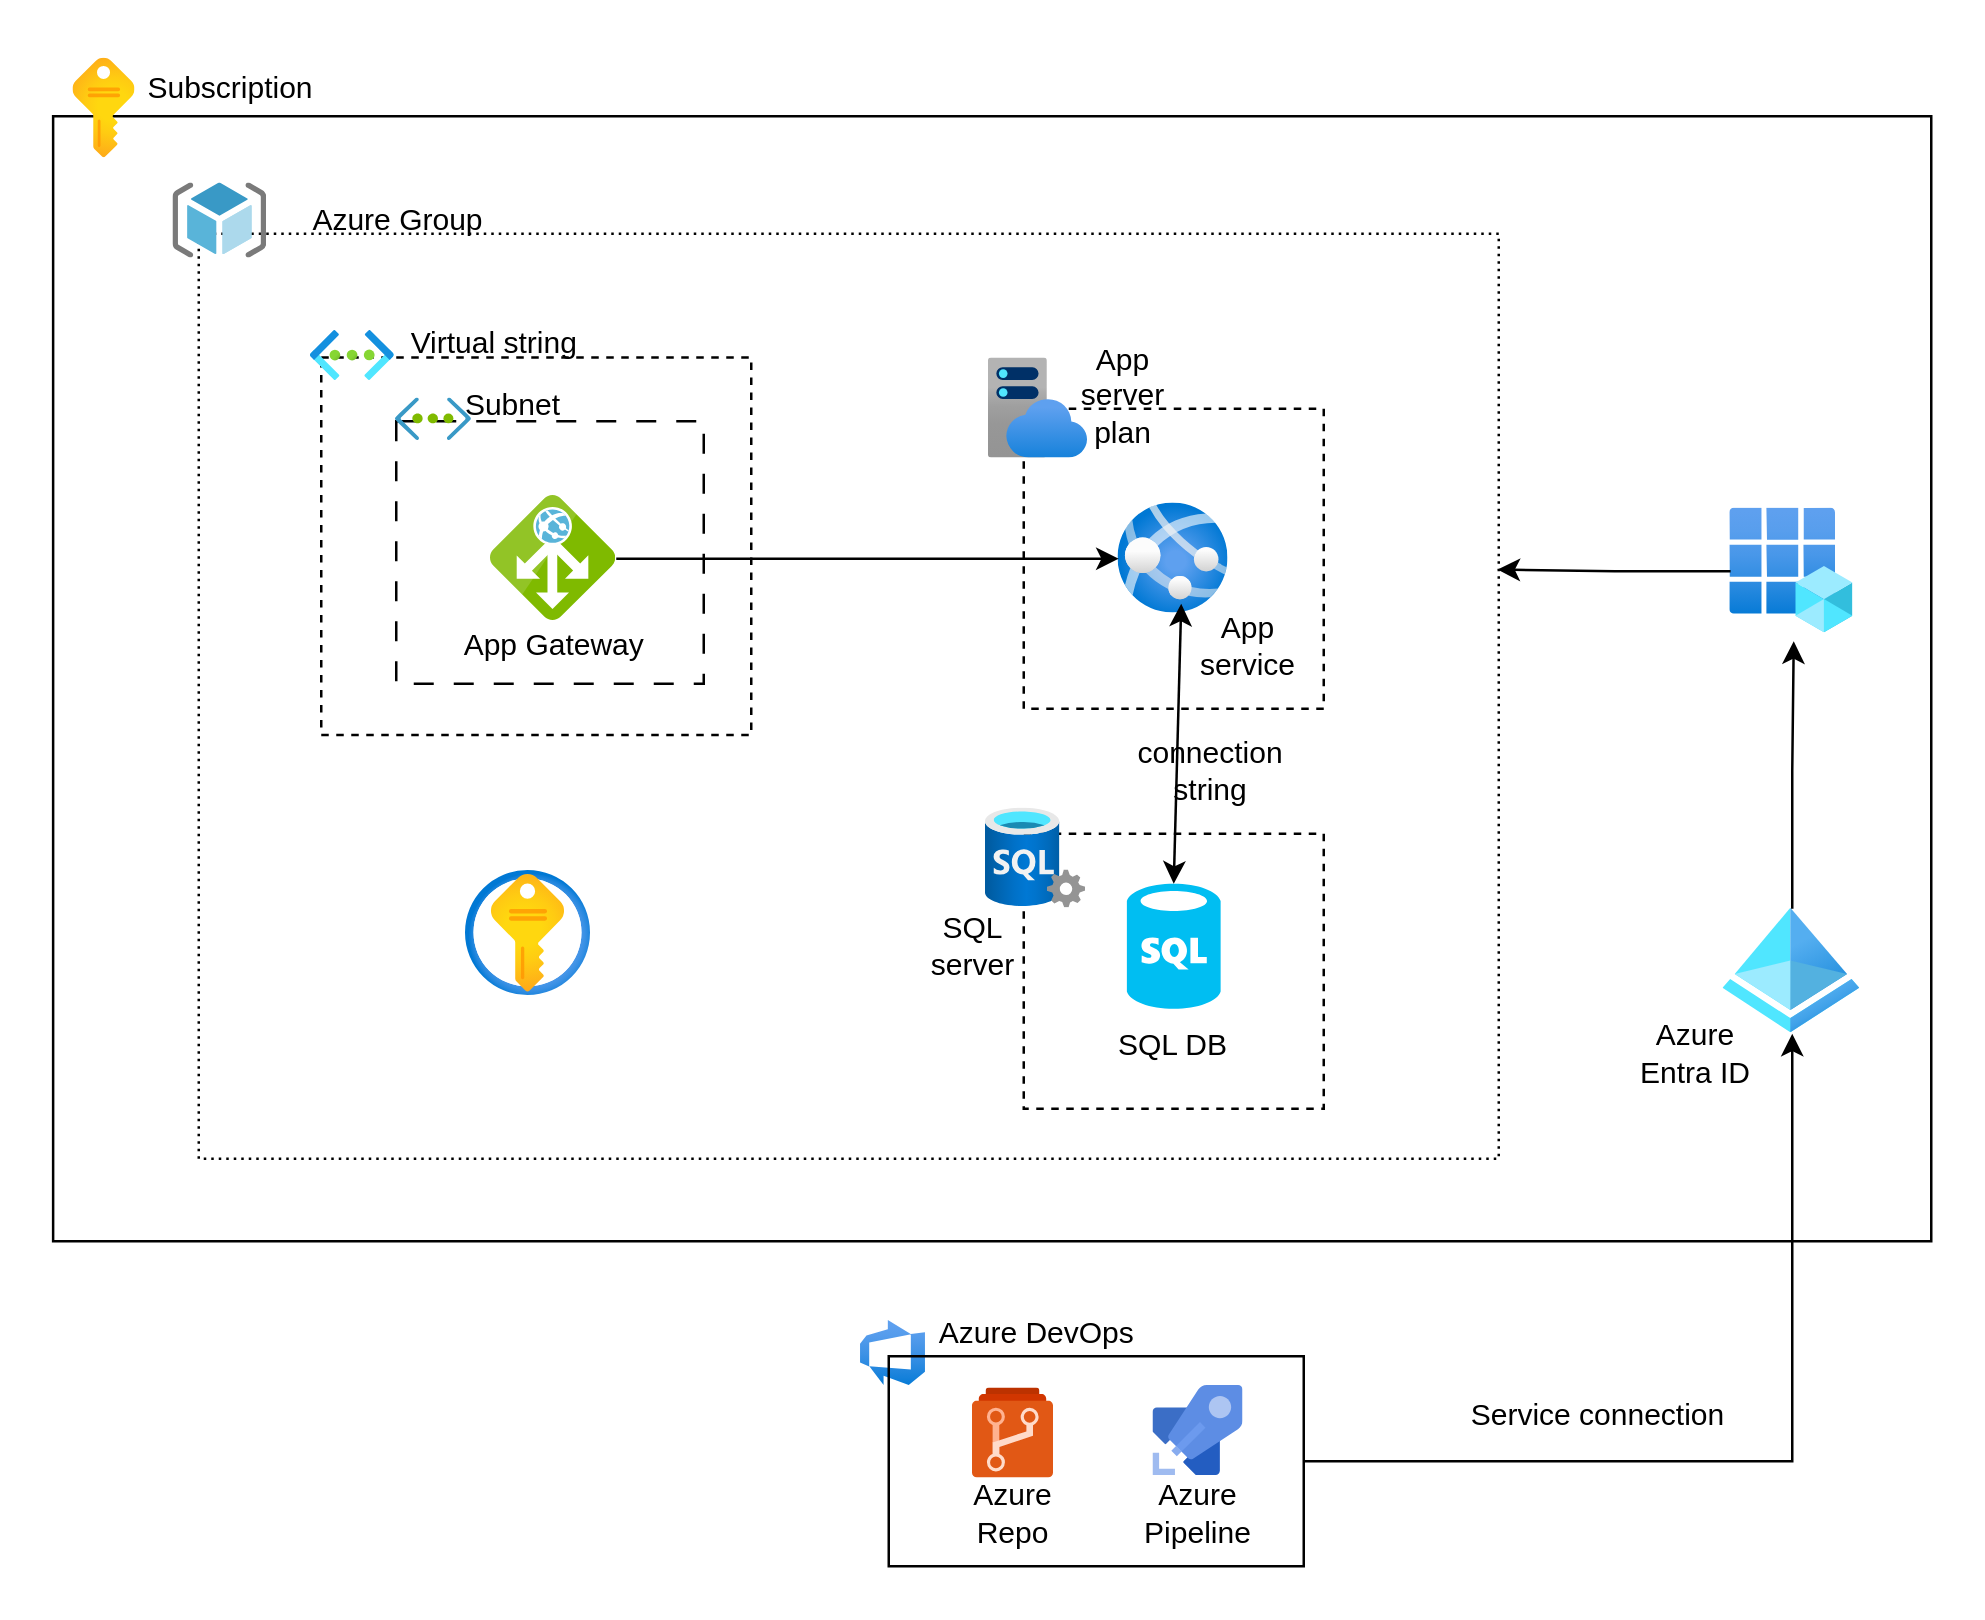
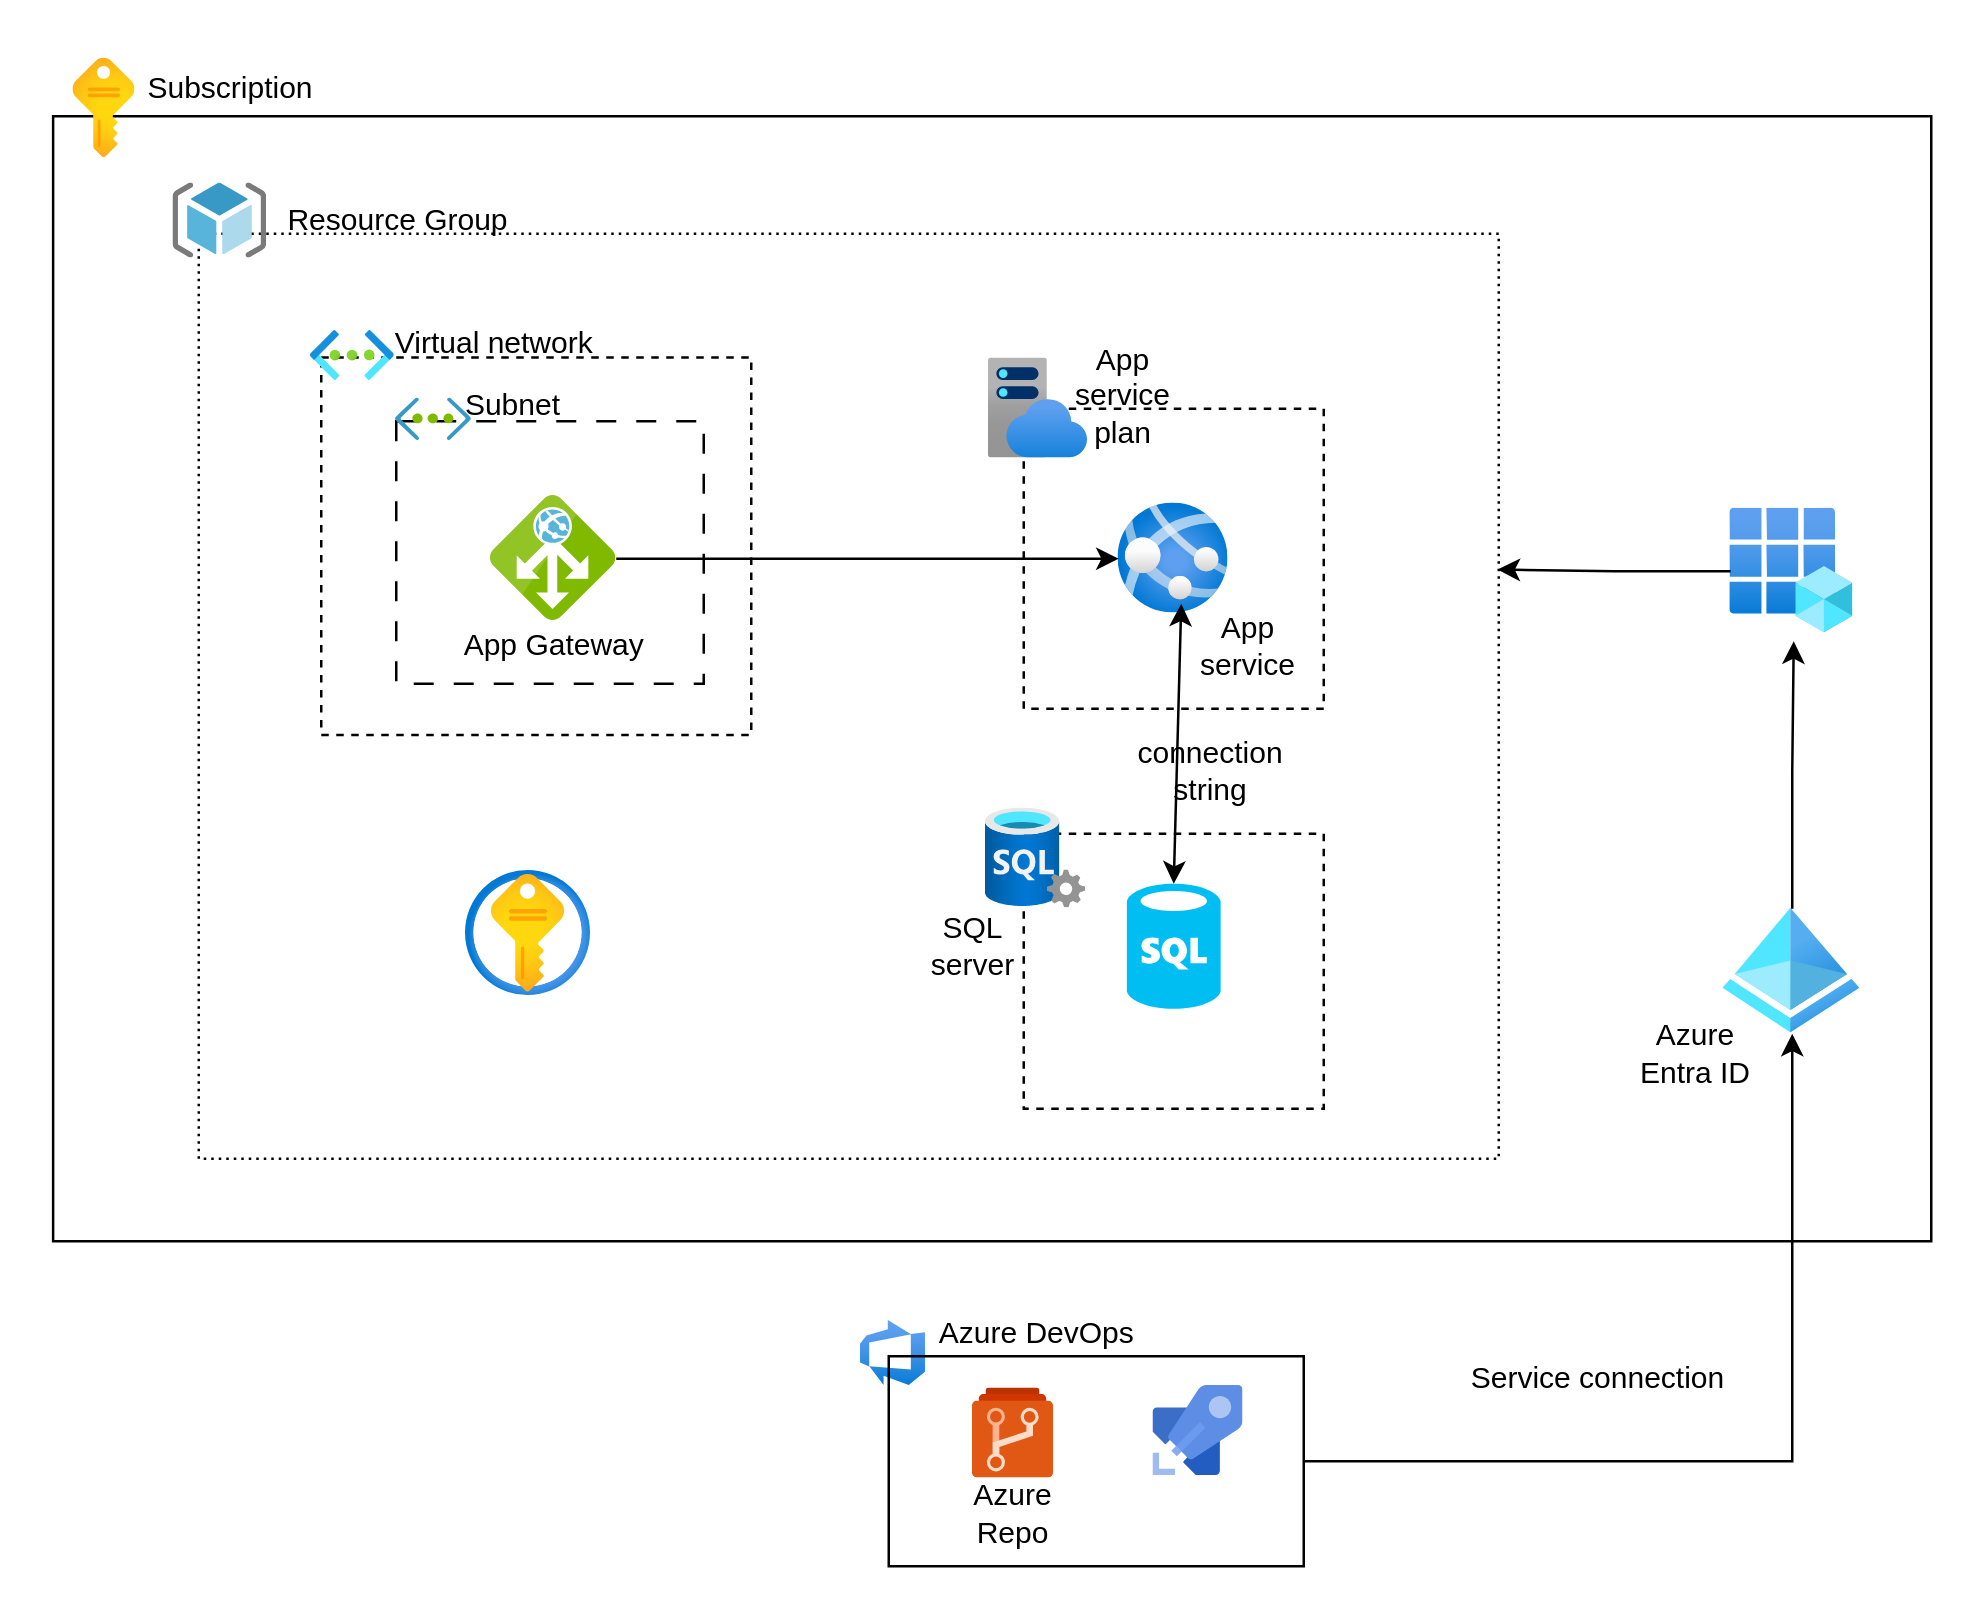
  <mxCell id="0" />
  <mxCell id="1" parent="0" />
  <mxCell id="2" value="" style="image;aspect=fixed;html=1;points=[];align=center;fontSize=12;image=img/lib/azure2/devops/Azure_DevOps.svg;" vertex="1" parent="1"><mxGeometry x="344" y="528" width="26" height="26" as="geometry" /></mxCell>
  <mxCell id="3" value="" style="image;aspect=fixed;html=1;points=[];align=center;fontSize=12;image=img/lib/azure2/identity/App_Registrations.svg;" vertex="1" parent="1"><mxGeometry x="691.74" y="203" width="49.22" height="50" as="geometry" /></mxCell>
  <mxCell id="4" value="" style="image;aspect=fixed;html=1;points=[];align=center;fontSize=12;image=img/lib/azure2/identity/Azure_Active_Directory.svg;" vertex="1" parent="1"><mxGeometry x="689" y="363" width="54.69" height="50" as="geometry" /></mxCell>
  <mxCell id="5" style="edgeStyle=orthogonalEdgeStyle;rounded=0;orthogonalLoop=1;jettySize=auto;html=1;entryX=0.513;entryY=1.06;entryDx=0;entryDy=0;entryPerimeter=0;" edge="1" parent="1" source="4" target="3"><mxGeometry relative="1" as="geometry" /></mxCell>
  <mxCell id="6" value="Azure DevOps" style="text;html=1;align=center;verticalAlign=middle;whiteSpace=wrap;rounded=0;" vertex="1" parent="1"><mxGeometry x="357.5" y="514.5" width="113" height="36" as="geometry" /></mxCell>
- <mxCell id="7" value="Service connection&lt;div&gt;&lt;br&gt;&lt;/div&gt;" style="text;html=1;align=center;verticalAlign=middle;whiteSpace=wrap;rounded=0;" vertex="1" parent="1"><mxGeometry x="584" y="559.75" width="110" height="26.5" as="geometry" /></mxCell>
+ <mxCell id="7" value="Service connection&lt;div&gt;&lt;br&gt;&lt;/div&gt;" style="text;html=1;align=center;verticalAlign=middle;whiteSpace=wrap;rounded=0;" vertex="1" parent="1"><mxGeometry x="584" y="544.75" width="110" height="26.5" as="geometry" /></mxCell>
  <mxCell id="8" value="Azure Entra ID" style="text;html=1;align=center;verticalAlign=middle;whiteSpace=wrap;rounded=0;" vertex="1" parent="1"><mxGeometry x="648" y="406" width="60" height="30" as="geometry" /></mxCell>
  <mxCell id="9" value="" style="rounded=0;whiteSpace=wrap;html=1;fillColor=none;" vertex="1" parent="1"><mxGeometry x="20.75" y="46" width="751.25" height="450" as="geometry" /></mxCell>
  <mxCell id="10" value="" style="rounded=0;whiteSpace=wrap;html=1;fillColor=none;dashed=1;dashPattern=1 2;" vertex="1" parent="1"><mxGeometry x="79" y="93" width="520" height="370" as="geometry" /></mxCell>
  <mxCell id="11" value="" style="rounded=0;whiteSpace=wrap;html=1;fillColor=none;dashed=1;dashPattern=8 8;" vertex="1" parent="1"><mxGeometry x="158" y="168" width="123" height="105" as="geometry" /></mxCell>
  <mxCell id="12" value="" style="rounded=0;whiteSpace=wrap;html=1;fillColor=none;dashed=1;" vertex="1" parent="1"><mxGeometry x="409" y="163" width="120" height="120" as="geometry" /></mxCell>
  <mxCell id="13" value="" style="image;aspect=fixed;html=1;points=[];align=center;fontSize=12;image=img/lib/azure2/app_services/App_Services.svg;" vertex="1" parent="1"><mxGeometry x="447" y="201" width="44" height="44" as="geometry" /></mxCell>
  <mxCell id="14" value="" style="image;aspect=fixed;html=1;points=[];align=center;fontSize=12;image=img/lib/azure2/app_services/App_Service_Plans.svg;" vertex="1" parent="1"><mxGeometry x="395" y="143" width="40" height="40" as="geometry" /></mxCell>
  <mxCell id="15" value="" style="verticalLabelPosition=bottom;html=1;verticalAlign=top;align=center;strokeColor=none;fillColor=#00BEF2;shape=mxgraph.azure.sql_database;" vertex="1" parent="1"><mxGeometry x="450.25" y="353" width="37.5" height="50" as="geometry" /></mxCell>
  <mxCell id="16" value="" style="rounded=0;whiteSpace=wrap;html=1;fillColor=none;dashed=1;" vertex="1" parent="1"><mxGeometry x="409" y="333" width="120" height="110" as="geometry" /></mxCell>
  <mxCell id="17" value="" style="image;aspect=fixed;html=1;points=[];align=center;fontSize=12;image=img/lib/azure2/databases/SQL_Server.svg;" vertex="1" parent="1"><mxGeometry x="394" y="323" width="40" height="40" as="geometry" /></mxCell>
  <mxCell id="18" value="" style="endArrow=classic;startArrow=classic;html=1;rounded=0;entryX=0.568;entryY=0.909;entryDx=0;entryDy=0;entryPerimeter=0;exitX=0.5;exitY=0;exitDx=0;exitDy=0;exitPerimeter=0;" edge="1" parent="1" source="15" target="13"><mxGeometry width="50" height="50" relative="1" as="geometry"><mxPoint x="369" y="303" as="sourcePoint" /><mxPoint x="419" y="253" as="targetPoint" /></mxGeometry></mxCell>
  <mxCell id="19" value="connection string" style="text;html=1;align=center;verticalAlign=middle;whiteSpace=wrap;rounded=0;" vertex="1" parent="1"><mxGeometry x="454" y="293" width="60" height="30" as="geometry" /></mxCell>
  <mxCell id="20" value="" style="image;aspect=fixed;html=1;points=[];align=center;fontSize=12;image=img/lib/azure2/security/Key_Vaults.svg;" vertex="1" parent="1"><mxGeometry x="186" y="348" width="50" height="50" as="geometry" /></mxCell>
  <mxCell id="21" value="App service" style="text;html=1;align=center;verticalAlign=middle;whiteSpace=wrap;rounded=0;" vertex="1" parent="1"><mxGeometry x="469" y="243" width="60" height="30" as="geometry" /></mxCell>
  <mxCell id="22" style="edgeStyle=orthogonalEdgeStyle;rounded=0;orthogonalLoop=1;jettySize=auto;html=1;entryX=0.999;entryY=0.363;entryDx=0;entryDy=0;entryPerimeter=0;" edge="1" parent="1" source="3" target="10"><mxGeometry relative="1" as="geometry" /></mxCell>
- <mxCell id="23" value="App server&lt;div&gt;plan&lt;/div&gt;" style="text;html=1;align=center;verticalAlign=middle;whiteSpace=wrap;rounded=0;" vertex="1" parent="1"><mxGeometry x="419" y="143" width="60" height="30" as="geometry" /></mxCell>
+ <mxCell id="23" value="App service&lt;div&gt;plan&lt;/div&gt;" style="text;html=1;align=center;verticalAlign=middle;whiteSpace=wrap;rounded=0;" vertex="1" parent="1"><mxGeometry x="419" y="143" width="60" height="30" as="geometry" /></mxCell>
  <mxCell id="24" value="SQL server" style="text;html=1;align=center;verticalAlign=middle;whiteSpace=wrap;rounded=0;" vertex="1" parent="1"><mxGeometry x="359" y="363" width="60" height="30" as="geometry" /></mxCell>
- <mxCell id="25" value="SQL DB" style="text;html=1;align=center;verticalAlign=middle;whiteSpace=wrap;rounded=0;" vertex="1" parent="1"><mxGeometry x="439" y="403" width="60" height="30" as="geometry" /></mxCell>
- <mxCell id="26" value="Azure Group" style="text;html=1;align=center;verticalAlign=middle;whiteSpace=wrap;rounded=0;" vertex="1" parent="1"><mxGeometry x="99" y="73" width="120" height="30" as="geometry" /></mxCell>
+ <mxCell id="26" value="Resource Group" style="text;html=1;align=center;verticalAlign=middle;whiteSpace=wrap;rounded=0;" vertex="1" parent="1"><mxGeometry x="99" y="73" width="120" height="30" as="geometry" /></mxCell>
  <mxCell id="27" value="" style="image;sketch=0;aspect=fixed;html=1;points=[];align=center;fontSize=12;image=img/lib/mscae/ResourceGroup.svg;" vertex="1" parent="1"><mxGeometry x="69" y="73" width="37.5" height="30" as="geometry" /></mxCell>
  <mxCell id="28" value="" style="image;aspect=fixed;html=1;points=[];align=center;fontSize=12;image=img/lib/azure2/general/Subscriptions.svg;" vertex="1" parent="1"><mxGeometry x="29" y="23" width="24.79" height="40" as="geometry" /></mxCell>
  <mxCell id="29" value="Subscription" style="text;html=1;align=center;verticalAlign=middle;whiteSpace=wrap;rounded=0;" vertex="1" parent="1"><mxGeometry x="62" y="20" width="60" height="30" as="geometry" /></mxCell>
  <mxCell id="30" style="edgeStyle=orthogonalEdgeStyle;rounded=0;orthogonalLoop=1;jettySize=auto;html=1;" edge="1" parent="1" source="31" target="13"><mxGeometry relative="1" as="geometry" /></mxCell>
  <mxCell id="31" value="" style="image;sketch=0;aspect=fixed;html=1;points=[];align=center;fontSize=12;image=img/lib/mscae/Application_Gateway.svg;" vertex="1" parent="1"><mxGeometry x="196" y="198" width="50" height="50" as="geometry" /></mxCell>
  <mxCell id="32" value="" style="rounded=0;whiteSpace=wrap;html=1;fillColor=none;dashed=1;" vertex="1" parent="1"><mxGeometry x="128" y="142.5" width="172" height="151" as="geometry" /></mxCell>
  <mxCell id="33" value="" style="image;aspect=fixed;html=1;points=[];align=center;fontSize=12;image=img/lib/azure2/networking/Virtual_Networks.svg;" vertex="1" parent="1"><mxGeometry x="124" y="132" width="33.5" height="20" as="geometry" /></mxCell>
- <mxCell id="34" value="Virtual string" style="text;html=1;align=center;verticalAlign=middle;whiteSpace=wrap;rounded=0;" vertex="1" parent="1"><mxGeometry x="151" y="122" width="93" height="30" as="geometry" /></mxCell>
+ <mxCell id="34" value="Virtual network" style="text;html=1;align=center;verticalAlign=middle;whiteSpace=wrap;rounded=0;" vertex="1" parent="1"><mxGeometry x="151" y="122" width="93" height="30" as="geometry" /></mxCell>
  <mxCell id="35" value="" style="image;sketch=0;aspect=fixed;html=1;points=[];align=center;fontSize=12;image=img/lib/mscae/Virtual_Network.svg;" vertex="1" parent="1"><mxGeometry x="158" y="159" width="30.36" height="17" as="geometry" /></mxCell>
  <mxCell id="36" value="Subnet" style="text;html=1;align=center;verticalAlign=middle;whiteSpace=wrap;rounded=0;" vertex="1" parent="1"><mxGeometry x="181" y="156" width="48" height="12" as="geometry" /></mxCell>
  <mxCell id="37" value="App Gateway" style="text;html=1;align=center;verticalAlign=middle;whiteSpace=wrap;rounded=0;" vertex="1" parent="1"><mxGeometry x="181.5" y="243" width="79" height="30" as="geometry" /></mxCell>
  <mxCell id="38" style="edgeStyle=orthogonalEdgeStyle;rounded=0;orthogonalLoop=1;jettySize=auto;html=1;" edge="1" parent="1" source="39" target="4"><mxGeometry relative="1" as="geometry" /></mxCell>
  <mxCell id="39" value="" style="rounded=0;whiteSpace=wrap;html=1;fillColor=none;" vertex="1" parent="1"><mxGeometry x="355" y="542" width="166" height="84" as="geometry" /></mxCell>
  <mxCell id="40" value="" style="image;sketch=0;aspect=fixed;html=1;points=[];align=center;fontSize=12;image=img/lib/mscae/Azure_Pipelines.svg;" vertex="1" parent="1"><mxGeometry x="461" y="554" width="36" height="36" as="geometry" /></mxCell>
  <mxCell id="41" value="" style="image;sketch=0;aspect=fixed;html=1;points=[];align=center;fontSize=12;image=img/lib/mscae/Azure_Repos.svg;" vertex="1" parent="1"><mxGeometry x="388.8" y="555" width="32.4" height="36" as="geometry" /></mxCell>
  <mxCell id="42" value="Azure Repo" style="text;html=1;align=center;verticalAlign=middle;whiteSpace=wrap;rounded=0;" vertex="1" parent="1"><mxGeometry x="375" y="590" width="60" height="30" as="geometry" /></mxCell>
- <mxCell id="43" value="Azure Pipeline" style="text;html=1;align=center;verticalAlign=middle;whiteSpace=wrap;rounded=0;" vertex="1" parent="1"><mxGeometry x="449" y="590" width="60" height="30" as="geometry" /></mxCell>
